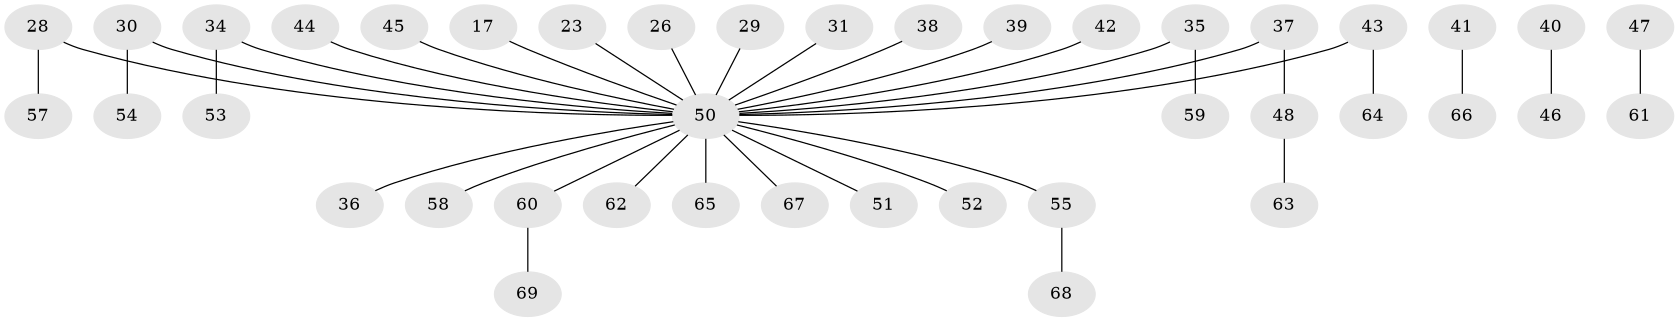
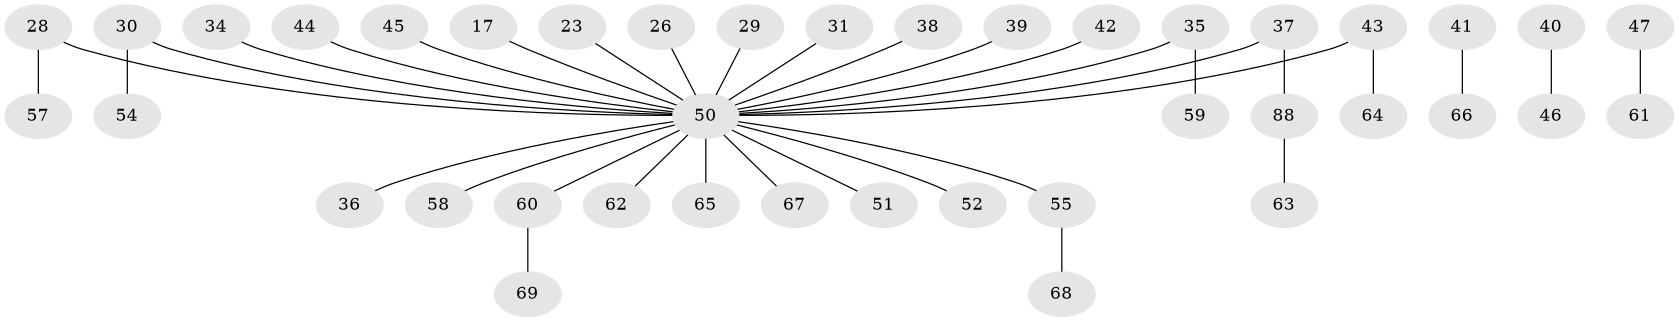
  graph {
    node [color=gray90 style=filled]
    50 [super="+18+49+19+25"]
    51
    52
    55
    n5 [label=36]
    58
    60
    62
    65
    67
    17
    23
    26
    28
    57
    29
    30 [super="+13"]
    54
    31
    34
-   53
    35 [super="+10"]
    59
    37
-   48
+   48 [label=88]
    63
    38
    39
    41
    66
    40
    46
    42
    43
    64
    44
    45
    47
    61
    68
    69
    50 -- 51
    50 -- 52
    50 -- 55
    50 -- n5
    50 -- 58
    50 -- 60
    50 -- 62
    50 -- 65
    50 -- 67
    55 -- 68
    60 -- 69
    17 -- 50
    23 -- 50
    26 -- 50
    28 -- 50
    28 -- 57
    29 -- 50
    30 -- 50
    30 -- 54
    31 -- 50
    34 -- 50
-   34 -- 53
    35 -- 50
    35 -- 59
    37 -- 50
    37 -- 48
    48 -- 63
    38 -- 50
    39 -- 50
    41 -- 66
    40 -- 46
    42 -- 50
    43 -- 50
    43 -- 64
    44 -- 50
    45 -- 50
    47 -- 61
  }
